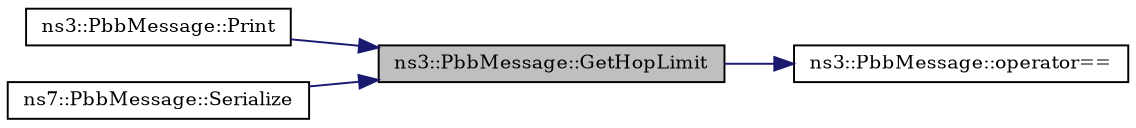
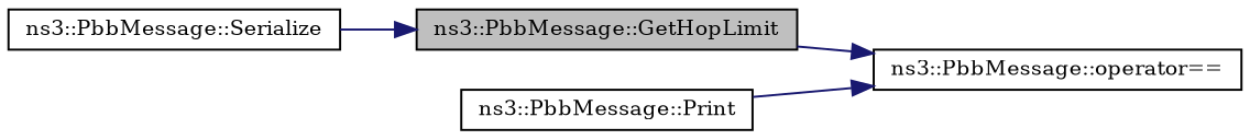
  digraph {
    fontname="DejaVu Serif"
    rankdir=RL
    node [color=black fillcolor=white fontname="DejaVu Serif" fontsize=10 shape=record style=filled]
    edge [color=midnightblue dir=back fontname="DejaVu Serif" fontsize=10 labelfontname=Helvetica labelfontsize=10 style=solid]
    n1 [fillcolor=grey75 fontcolor=black height=0.2 label="ns3::PbbMessage::GetHopLimit" width=0.4]
    n2 [height=0.2 label="ns3::PbbMessage::Print" width=0.4]
-   n3 [height=0.2 label="ns7::PbbMessage::Serialize" width=0.4]
+   n3 [height=0.2 label="ns3::PbbMessage::Serialize" width=0.4]
    n4 [height=0.2 label="ns3::PbbMessage::operator==" width=0.4]
-   n1 -> n2
+   n4 -> n2
    n1 -> n3
    n4 -> n1
  }
